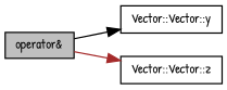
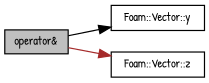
  digraph {
    fontname="Patrick Hand"
    rankdir=LR
    node [color=black fontname="Patrick Hand" fontsize=10 shape=record]
    edge [fontname="Patrick Hand" fontsize=10 labelfontname=Helvetica labelfontsize=10 style=solid]
    n1 [fillcolor=grey75 fontcolor=black height=0.2 label="operator&" style=filled width=0.4]
-   n2 [height=0.2 label="Vector::Vector::y" width=0.4]
-   n3 [height=0.2 label="Vector::Vector::z" width=0.4]
+   n2 [height=0.2 label="Foam::Vector::y" width=0.4]
+   n3 [height=0.2 label="Foam::Vector::z" width=0.4]
    n1 -> n2 [color=black]
    n1 -> n3 [color=brown]
  }
